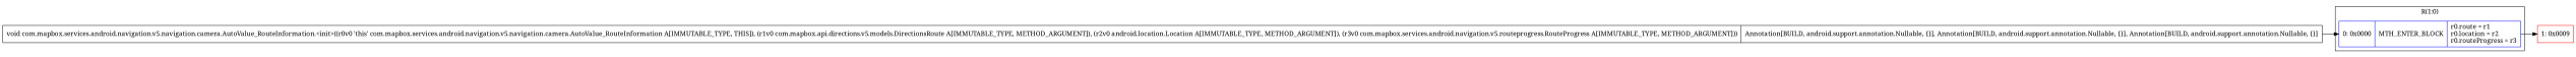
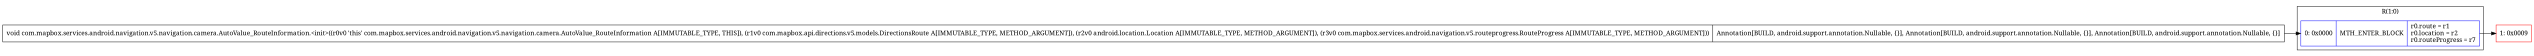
  digraph {
    rankdir=LR
    fontname="Noto Serif"
    node [shape=record fontname="Noto Serif"]
    edge [fontname="Noto Serif"]
-   n1 [color=blue label="{0\:\ 0x0000|MTH_ENTER_BLOCK\l|r0.route = r1\lr0.location = r2\lr0.routeProgress = r3\l}"]
+   n1 [color=blue label="{0\:\ 0x0000|MTH_ENTER_BLOCK\l|r0.route = r1\lr0.location = r2\lr0.routeProgress = r7\l}"]
    n2 [color=red label="{1\:\ 0x0009}"]
    n3 [label="{void com.mapbox.services.android.navigation.v5.navigation.camera.AutoValue_RouteInformation.\<init\>((r0v0 'this' com.mapbox.services.android.navigation.v5.navigation.camera.AutoValue_RouteInformation A[IMMUTABLE_TYPE, THIS]), (r1v0 com.mapbox.api.directions.v5.models.DirectionsRoute A[IMMUTABLE_TYPE, METHOD_ARGUMENT]), (r2v0 android.location.Location A[IMMUTABLE_TYPE, METHOD_ARGUMENT]), (r3v0 com.mapbox.services.android.navigation.v5.routeprogress.RouteProgress A[IMMUTABLE_TYPE, METHOD_ARGUMENT]))  | Annotation[BUILD, android.support.annotation.Nullable, \{\}], Annotation[BUILD, android.support.annotation.Nullable, \{\}], Annotation[BUILD, android.support.annotation.Nullable, \{\}]\l}"]
    subgraph cluster_1 {
      label="R(1:0)"
      n1
    }
    n1 -> n2
    n3 -> n1
  }
